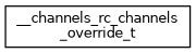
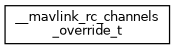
  digraph {
    rankdir=LR
-   n1 [color=black fillcolor=white fontname=Helvetica fontsize=10 height=0.2 label="__channels_rc_channels\l_override_t" shape=record style=filled width=0.4]
+   n1 [color=black fillcolor=white fontname=Helvetica fontsize=10 height=0.2 label="__mavlink_rc_channels\l_override_t" shape=record style=filled width=0.4]
  }
